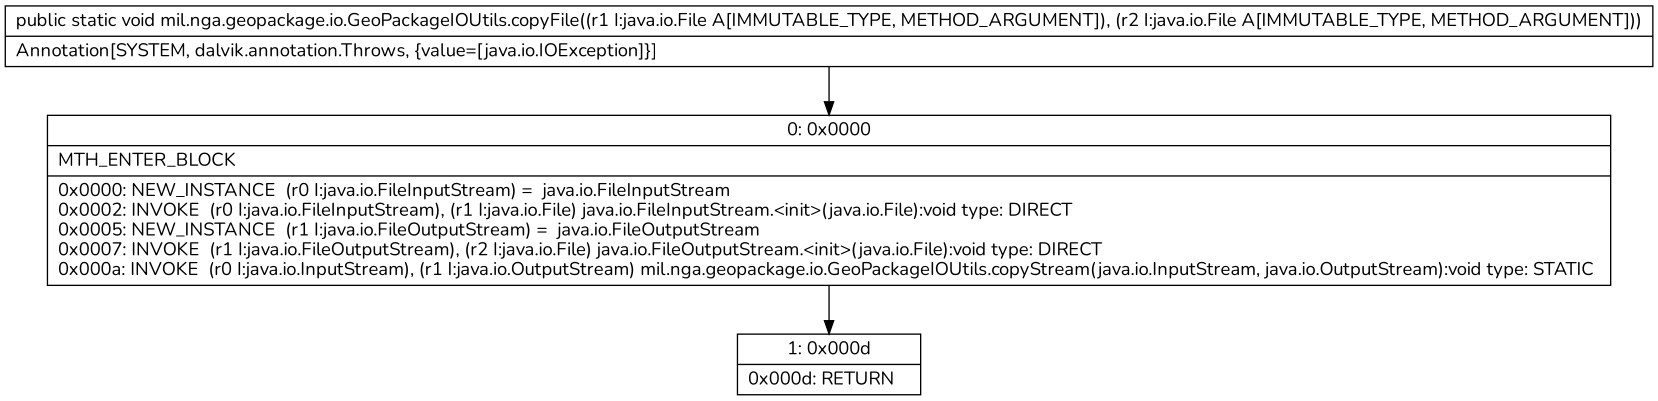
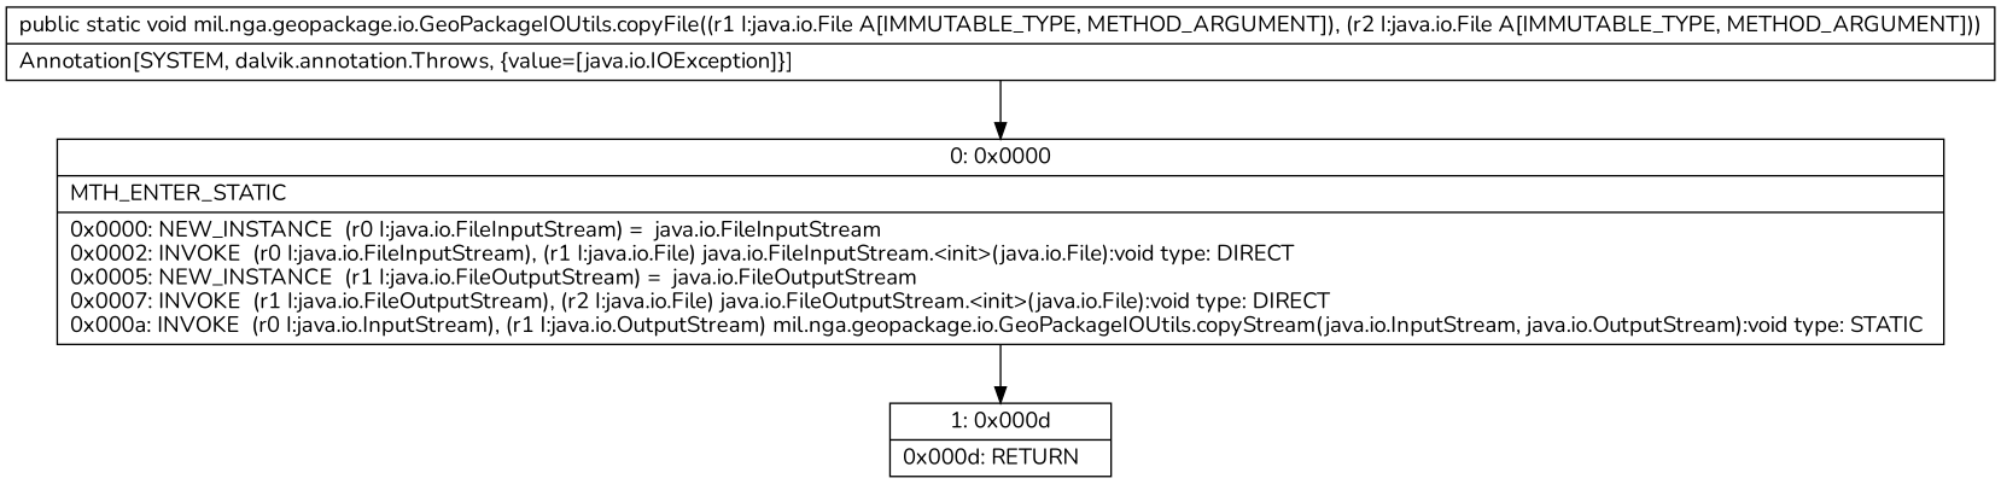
  digraph {
    fontname=Nunito
    node [shape=record fontname=Nunito]
    edge [fontname=Nunito]
-   n1 [label="{0\:\ 0x0000|MTH_ENTER_BLOCK\l|0x0000: NEW_INSTANCE  (r0 I:java.io.FileInputStream) =  java.io.FileInputStream \l0x0002: INVOKE  (r0 I:java.io.FileInputStream), (r1 I:java.io.File) java.io.FileInputStream.\<init\>(java.io.File):void type: DIRECT \l0x0005: NEW_INSTANCE  (r1 I:java.io.FileOutputStream) =  java.io.FileOutputStream \l0x0007: INVOKE  (r1 I:java.io.FileOutputStream), (r2 I:java.io.File) java.io.FileOutputStream.\<init\>(java.io.File):void type: DIRECT \l0x000a: INVOKE  (r0 I:java.io.InputStream), (r1 I:java.io.OutputStream) mil.nga.geopackage.io.GeoPackageIOUtils.copyStream(java.io.InputStream, java.io.OutputStream):void type: STATIC \l}"]
+   n1 [label="{0\:\ 0x0000|MTH_ENTER_STATIC\l|0x0000: NEW_INSTANCE  (r0 I:java.io.FileInputStream) =  java.io.FileInputStream \l0x0002: INVOKE  (r0 I:java.io.FileInputStream), (r1 I:java.io.File) java.io.FileInputStream.\<init\>(java.io.File):void type: DIRECT \l0x0005: NEW_INSTANCE  (r1 I:java.io.FileOutputStream) =  java.io.FileOutputStream \l0x0007: INVOKE  (r1 I:java.io.FileOutputStream), (r2 I:java.io.File) java.io.FileOutputStream.\<init\>(java.io.File):void type: DIRECT \l0x000a: INVOKE  (r0 I:java.io.InputStream), (r1 I:java.io.OutputStream) mil.nga.geopackage.io.GeoPackageIOUtils.copyStream(java.io.InputStream, java.io.OutputStream):void type: STATIC \l}"]
    n2 [label="{1\:\ 0x000d|0x000d: RETURN   \l}"]
    n3 [label="{public static void mil.nga.geopackage.io.GeoPackageIOUtils.copyFile((r1 I:java.io.File A[IMMUTABLE_TYPE, METHOD_ARGUMENT]), (r2 I:java.io.File A[IMMUTABLE_TYPE, METHOD_ARGUMENT]))  | Annotation[SYSTEM, dalvik.annotation.Throws, \{value=[java.io.IOException]\}]\l}"]
    n1 -> n2
    n3 -> n1
  }
